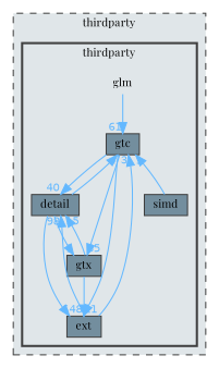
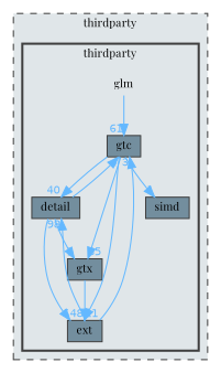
  digraph {
    compound=true
    fontname="Playfair Display"
    node [fontname="Playfair Display" fontsize=10 shape=box color=grey25 fillcolor="#738e9e" style=filled]
    edge [color=steelblue1 fontcolor=steelblue1 fontname="Playfair Display" fontsize=10 headlabel=1 labeldistance=1.5 labelfontname=Helvetica labelfontsize=10]
    n1 [height=0.2 label=glm shape=plaintext width=0.4 color="" fillcolor="" style=""]
    n2 [height=0.2 label=detail width=0.4]
    n3 [height=0.2 label=ext width=0.4]
    n4 [height=0.2 label=gtc width=0.4]
    n5 [height=0.2 label=gtx width=0.4]
    n6 [height=0.2 label=simd width=0.4]
    subgraph cluster_1 {
      bgcolor="#e0e6e9"
      fontsize=10
      label=thirdparty
      pencolor=grey25
      style="filled,dashed"
      subgraph cluster_2 {
        bgcolor="#e0e6e9"
        fontsize=10
        label=thirdparty
        pencolor=grey25
        style="filled,bold"
        n1
        n2
        n3
        n4
        n5
        n6
      }
    }
    n1 -> n4 [headlabel=61]
    n2 -> n3 [headlabel=6]
    n2 -> n4 [headlabel=4]
    n2 -> n5
    n3 -> n2 [headlabel=98]
    n3 -> n4 [headlabel=3]
    n4 -> n2 [headlabel=40]
    n4 -> n3 [headlabel=48]
    n4 -> n5 [headlabel=35]
-   n6 -> n4
-   n5 -> n2 [headlabel=15]
+   n4 -> n6
    n5 -> n3 [headlabel=11]
  }
